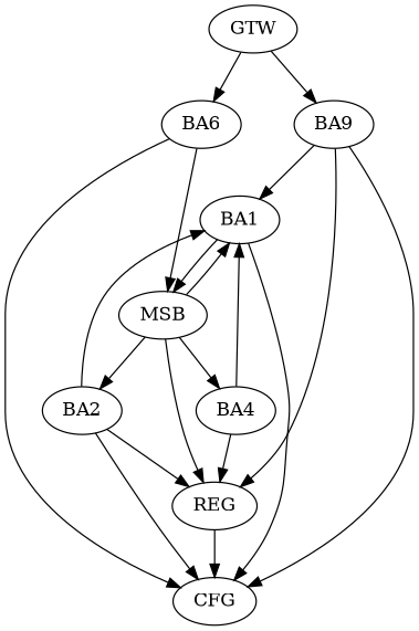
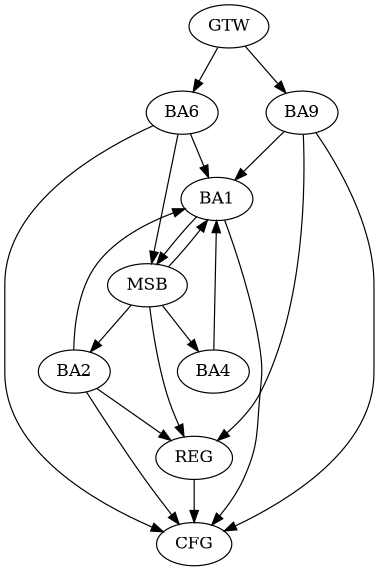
  strict digraph {
    n1 [label=BA1]
    n2 [label=MSB]
    n3 [label=CFG]
    n4 [label=BA2]
    n5 [label=REG]
    n6 [label=BA4]
    n7 [label=BA6]
    n8 [label=BA9]
    n9 [label=GTW]
    n1 -> n2
    n1 -> n3
    n2 -> n1
    n2 -> n4
    n2 -> n5
    n2 -> n6
    n4 -> n1
    n4 -> n3
    n4 -> n5
    n5 -> n3
    n6 -> n1
-   n6 -> n5
+   n7 -> n1
    n7 -> n2
    n7 -> n3
    n8 -> n1
    n8 -> n3
    n8 -> n5
    n9 -> n7
    n9 -> n8
  }
